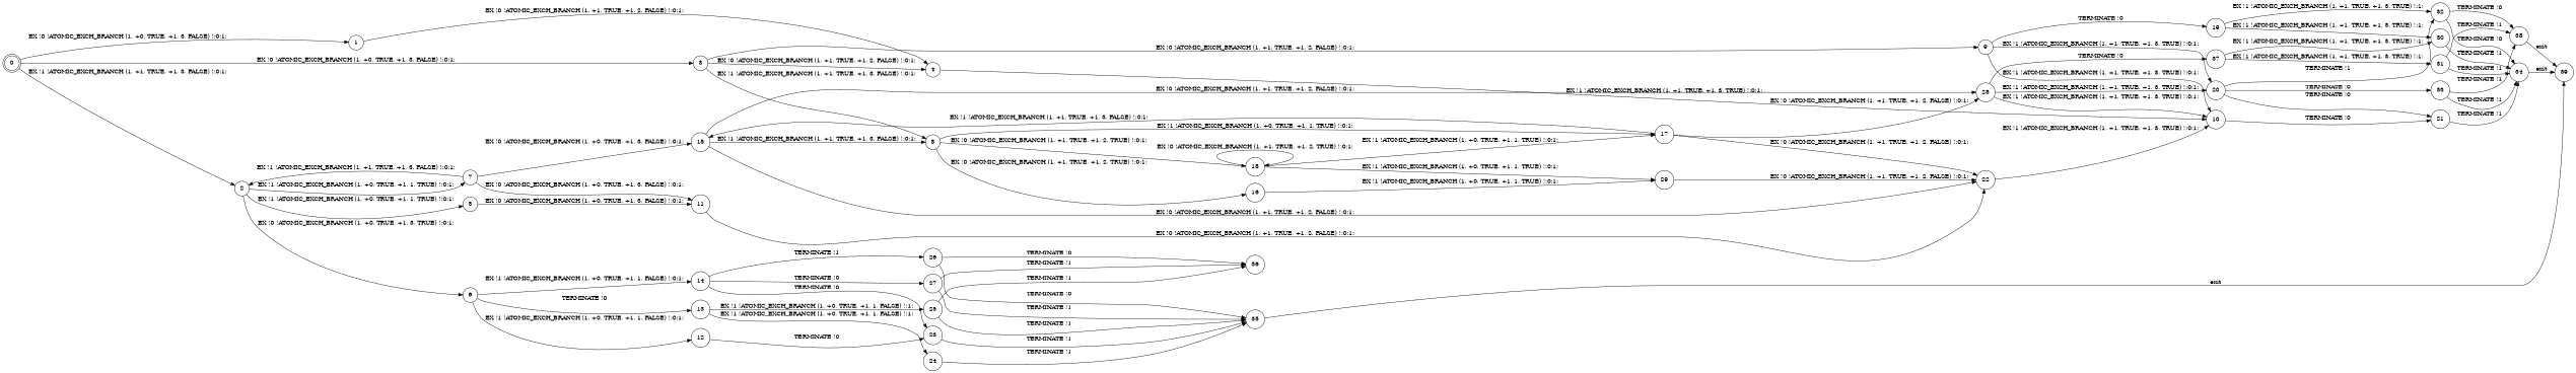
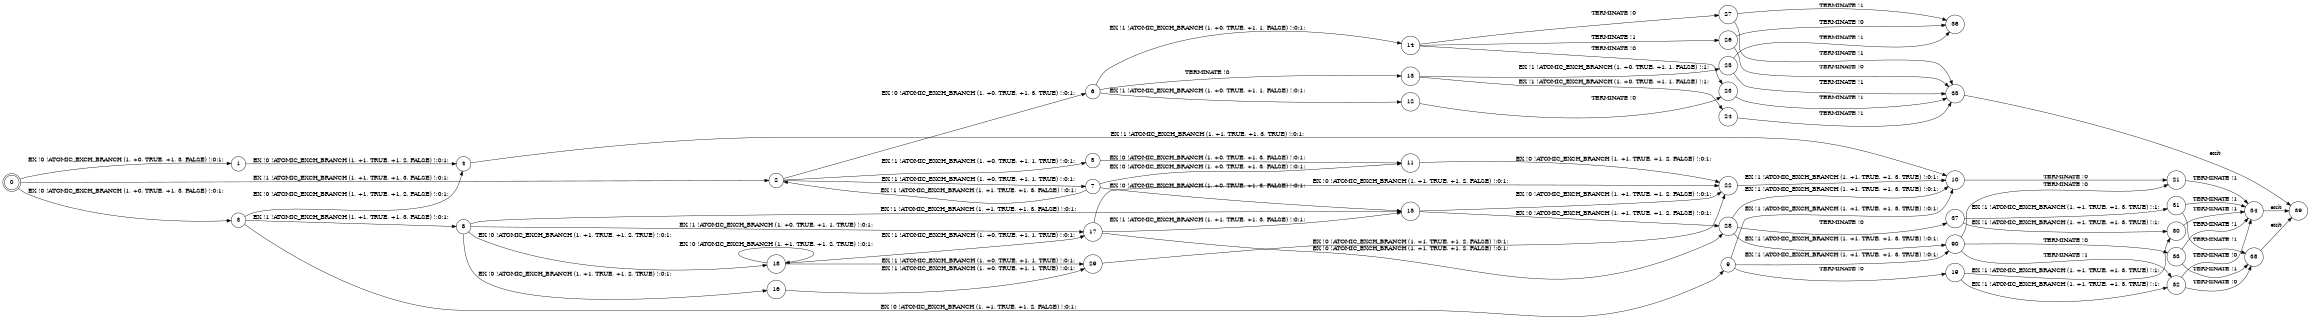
  digraph {
    rankdir=LR
    node [shape=circle]
    0 [peripheries=2]
    1
    2
    3
    4
    5
    6
    7
    8
    9
    10
    11
    12
    13
    14
    15
    16
    17
    18
    19
-   20
+   20 [label=90]
    21
    22
    23
    24
    25
    26
    27
    28
    29
    30
    32
    33
    34
    35
    36
    37
    31
    38
    39
    0 -> 1 [label="EX !0 !ATOMIC_EXCH_BRANCH (1, +0, TRUE, +1, 3, FALSE) !:0:1:"]
    0 -> 2 [label="EX !1 !ATOMIC_EXCH_BRANCH (1, +1, TRUE, +1, 3, FALSE) !:0:1:"]
    0 -> 3 [label="EX !0 !ATOMIC_EXCH_BRANCH (1, +0, TRUE, +1, 3, FALSE) !:0:1:"]
    1 -> 4 [label="EX !0 !ATOMIC_EXCH_BRANCH (1, +1, TRUE, +1, 2, FALSE) !:0:1:"]
    2 -> 5 [label="EX !1 !ATOMIC_EXCH_BRANCH (1, +0, TRUE, +1, 1, TRUE) !:0:1:"]
    2 -> 6 [label="EX !0 !ATOMIC_EXCH_BRANCH (1, +0, TRUE, +1, 3, TRUE) !:0:1:"]
    2 -> 7 [label="EX !1 !ATOMIC_EXCH_BRANCH (1, +0, TRUE, +1, 1, TRUE) !:0:1:"]
    3 -> 4 [label="EX !0 !ATOMIC_EXCH_BRANCH (1, +1, TRUE, +1, 2, FALSE) !:0:1:"]
    3 -> 8 [label="EX !1 !ATOMIC_EXCH_BRANCH (1, +1, TRUE, +1, 3, FALSE) !:0:1:"]
    3 -> 9 [label="EX !0 !ATOMIC_EXCH_BRANCH (1, +1, TRUE, +1, 2, FALSE) !:0:1:"]
    4 -> 10 [label="EX !1 !ATOMIC_EXCH_BRANCH (1, +1, TRUE, +1, 3, TRUE) !:0:1:"]
    5 -> 11 [label="EX !0 !ATOMIC_EXCH_BRANCH (1, +0, TRUE, +1, 3, FALSE) !:0:1:"]
    6 -> 12 [label="EX !1 !ATOMIC_EXCH_BRANCH (1, +0, TRUE, +1, 1, FALSE) !:0:1:"]
    6 -> 13 [label="TERMINATE !0"]
    6 -> 14 [label="EX !1 !ATOMIC_EXCH_BRANCH (1, +0, TRUE, +1, 1, FALSE) !:0:1:"]
    7 -> 2 [label="EX !1 !ATOMIC_EXCH_BRANCH (1, +1, TRUE, +1, 3, FALSE) !:0:1:"]
    7 -> 11 [label="EX !0 !ATOMIC_EXCH_BRANCH (1, +0, TRUE, +1, 3, FALSE) !:0:1:"]
    7 -> 15 [label="EX !0 !ATOMIC_EXCH_BRANCH (1, +0, TRUE, +1, 3, FALSE) !:0:1:"]
    8 -> 16 [label="EX !0 !ATOMIC_EXCH_BRANCH (1, +1, TRUE, +1, 2, TRUE) !:0:1:"]
    8 -> 17 [label="EX !1 !ATOMIC_EXCH_BRANCH (1, +0, TRUE, +1, 1, TRUE) !:0:1:"]
    8 -> 18 [label="EX !0 !ATOMIC_EXCH_BRANCH (1, +1, TRUE, +1, 2, TRUE) !:0:1:"]
    9 -> 10 [label="EX !1 !ATOMIC_EXCH_BRANCH (1, +1, TRUE, +1, 3, TRUE) !:0:1:"]
    9 -> 19 [label="TERMINATE !0"]
    9 -> 20 [label="EX !1 !ATOMIC_EXCH_BRANCH (1, +1, TRUE, +1, 3, TRUE) !:0:1:"]
    10 -> 21 [label="TERMINATE !0"]
    11 -> 22 [label="EX !0 !ATOMIC_EXCH_BRANCH (1, +1, TRUE, +1, 2, FALSE) !:0:1:"]
    12 -> 23 [label="TERMINATE !0"]
    13 -> 24 [label="EX !1 !ATOMIC_EXCH_BRANCH (1, +0, TRUE, +1, 1, FALSE) !:1:"]
    13 -> 25 [label="EX !1 !ATOMIC_EXCH_BRANCH (1, +0, TRUE, +1, 1, FALSE) !:1:"]
    14 -> 23 [label="TERMINATE !0"]
    14 -> 26 [label="TERMINATE !1"]
    14 -> 27 [label="TERMINATE !0"]
-   15 -> 8 [label="EX !1 !ATOMIC_EXCH_BRANCH (1, +1, TRUE, +1, 3, FALSE) !:0:1:"]
+   8 -> 15 [label="EX !1 !ATOMIC_EXCH_BRANCH (1, +1, TRUE, +1, 3, FALSE) !:0:1:"]
    15 -> 22 [label="EX !0 !ATOMIC_EXCH_BRANCH (1, +1, TRUE, +1, 2, FALSE) !:0:1:"]
    15 -> 28 [label="EX !0 !ATOMIC_EXCH_BRANCH (1, +1, TRUE, +1, 2, FALSE) !:0:1:"]
    16 -> 29 [label="EX !1 !ATOMIC_EXCH_BRANCH (1, +0, TRUE, +1, 1, TRUE) !:0:1:"]
    17 -> 15 [label="EX !1 !ATOMIC_EXCH_BRANCH (1, +1, TRUE, +1, 3, FALSE) !:0:1:"]
    17 -> 22 [label="EX !0 !ATOMIC_EXCH_BRANCH (1, +1, TRUE, +1, 2, FALSE) !:0:1:"]
    17 -> 28 [label="EX !0 !ATOMIC_EXCH_BRANCH (1, +1, TRUE, +1, 2, FALSE) !:0:1:"]
    18 -> 17 [label="EX !1 !ATOMIC_EXCH_BRANCH (1, +0, TRUE, +1, 1, TRUE) !:0:1:"]
    18 -> 18 [label="EX !0 !ATOMIC_EXCH_BRANCH (1, +1, TRUE, +1, 2, TRUE) !:0:1:"]
    18 -> 29 [label="EX !1 !ATOMIC_EXCH_BRANCH (1, +0, TRUE, +1, 1, TRUE) !:0:1:"]
    19 -> 30 [label="EX !1 !ATOMIC_EXCH_BRANCH (1, +1, TRUE, +1, 3, TRUE) !:1:"]
    19 -> 32 [label="EX !1 !ATOMIC_EXCH_BRANCH (1, +1, TRUE, +1, 3, TRUE) !:1:"]
    20 -> 21 [label="TERMINATE !0"]
    20 -> 32 [label="TERMINATE !1"]
    20 -> 33 [label="TERMINATE !0"]
    21 -> 34 [label="TERMINATE !1"]
    22 -> 10 [label="EX !1 !ATOMIC_EXCH_BRANCH (1, +1, TRUE, +1, 3, TRUE) !:0:1:"]
    23 -> 35 [label="TERMINATE !1"]
    24 -> 35 [label="TERMINATE !1"]
    25 -> 35 [label="TERMINATE !1"]
    25 -> 36 [label="TERMINATE !1"]
    26 -> 35 [label="TERMINATE !0"]
    26 -> 36 [label="TERMINATE !0"]
    27 -> 35 [label="TERMINATE !1"]
    27 -> 36 [label="TERMINATE !1"]
    28 -> 10 [label="EX !1 !ATOMIC_EXCH_BRANCH (1, +1, TRUE, +1, 3, TRUE) !:0:1:"]
    28 -> 20 [label="EX !1 !ATOMIC_EXCH_BRANCH (1, +1, TRUE, +1, 3, TRUE) !:0:1:"]
    28 -> 37 [label="TERMINATE !0"]
    29 -> 22 [label="EX !0 !ATOMIC_EXCH_BRANCH (1, +1, TRUE, +1, 2, FALSE) !:0:1:"]
    30 -> 34 [label="TERMINATE !1"]
    32 -> 34 [label="TERMINATE !0"]
    32 -> 38 [label="TERMINATE !0"]
    33 -> 34 [label="TERMINATE !1"]
    33 -> 38 [label="TERMINATE !1"]
    34 -> 39 [label=exit]
    35 -> 39 [label=exit]
    37 -> 30 [label="EX !1 !ATOMIC_EXCH_BRANCH (1, +1, TRUE, +1, 3, TRUE) !:1:"]
    37 -> 31 [label="EX !1 !ATOMIC_EXCH_BRANCH (1, +1, TRUE, +1, 3, TRUE) !:1:"]
    31 -> 34 [label="TERMINATE !1"]
    31 -> 38 [label="TERMINATE !1"]
    38 -> 39 [label=exit]
  }
